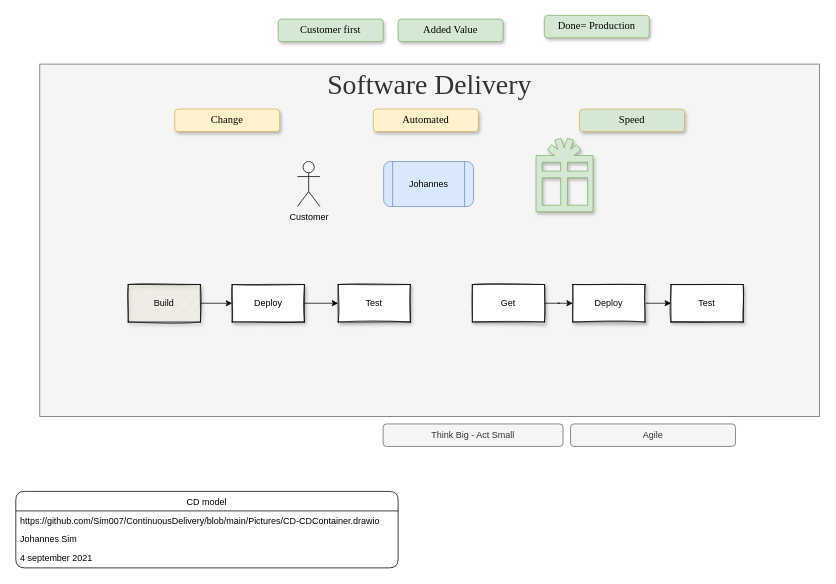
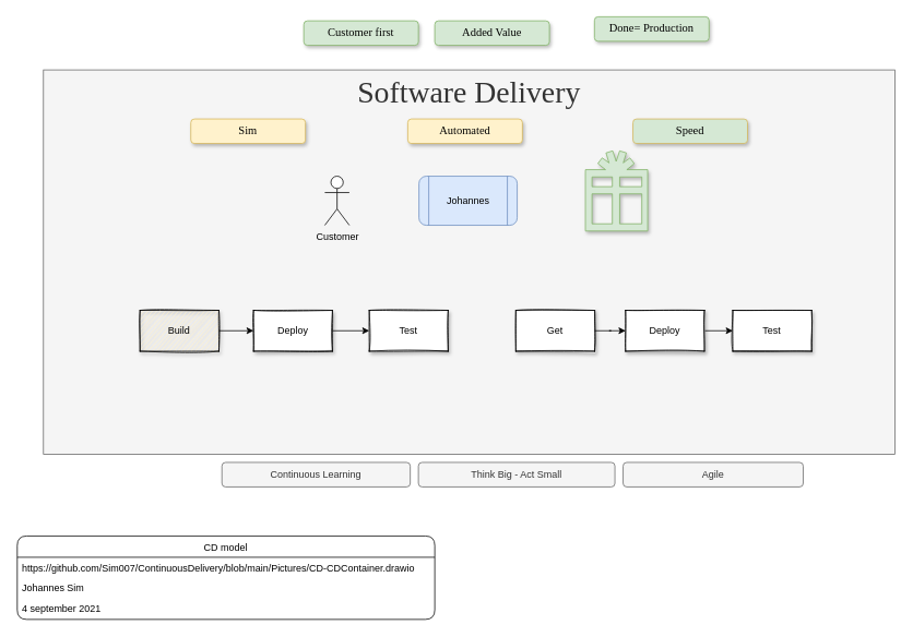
  <mxCell id="0" />
  <mxCell id="1" parent="0" />
  <mxCell id="2" value="Software Delivery" style="rounded=0;whiteSpace=wrap;html=1;container=1;verticalAlign=top;fontSize=37;labelBorderColor=none;fillColor=#f5f5f5;strokeColor=#666666;fontColor=#333333;fontFamily=Verdana;" parent="1" vertex="1"><mxGeometry x="52" y="85" width="1040" height="470" as="geometry"><mxRectangle x="360" y="240" width="50" height="40" as="alternateBounds" /></mxGeometry></mxCell>
  <mxCell id="3" value="Johannes" style="shape=process;whiteSpace=wrap;html=1;backgroundOutline=1;fillColor=#dae8fc;strokeColor=#6c8ebf;rounded=1;" vertex="1" parent="2"><mxGeometry x="458.647" y="130" width="120" height="60" as="geometry" /></mxCell>
  <mxCell id="4" value="Customer" style="shape=umlActor;verticalLabelPosition=bottom;verticalAlign=top;html=1;outlineConnect=0;" vertex="1" parent="2"><mxGeometry x="343.647" y="130" width="30" height="60" as="geometry" /></mxCell>
  <mxCell id="5" value="Speed" style="rounded=1;whiteSpace=wrap;html=1;shadow=1;glass=0;labelBackgroundColor=none;sketch=0;fontFamily=Verdana;fontSize=14;verticalAlign=top;fillColor=#d5e8d4;strokeColor=#d6b656;" vertex="1" parent="2"><mxGeometry x="720" y="60" width="140" height="30" as="geometry" /></mxCell>
  <mxCell id="6" value="Automated" style="rounded=1;whiteSpace=wrap;html=1;shadow=1;glass=0;labelBackgroundColor=none;sketch=0;fontFamily=Verdana;fontSize=14;verticalAlign=top;fillColor=#fff2cc;strokeColor=#d6b656;" vertex="1" parent="2"><mxGeometry x="445" y="60" width="140" height="30" as="geometry" /></mxCell>
  <mxCell id="7" value="" style="shape=mxgraph.signs.travel.present;html=1;pointerEvents=1;fillColor=#d5e8d4;strokeColor=#82b366;verticalLabelPosition=bottom;verticalAlign=top;align=center;rounded=1;glass=0;labelBackgroundColor=none;sketch=0;fontSize=37;noLabel=1;shadow=1;" vertex="1" parent="2"><mxGeometry x="662" y="99" width="76" height="98" as="geometry" /></mxCell>
- <mxCell id="8" value="Change" style="rounded=1;whiteSpace=wrap;html=1;shadow=1;glass=0;labelBackgroundColor=none;sketch=0;fontFamily=Verdana;fontSize=14;verticalAlign=top;fillColor=#fff2cc;strokeColor=#d6b656;" vertex="1" parent="2"><mxGeometry x="180" y="60" width="140" height="30" as="geometry" /></mxCell>
+ <mxCell id="8" value="Sim" style="rounded=1;whiteSpace=wrap;html=1;shadow=1;glass=0;labelBackgroundColor=none;sketch=0;fontFamily=Verdana;fontSize=14;verticalAlign=top;fillColor=#fff2cc;strokeColor=#d6b656;" vertex="1" parent="2"><mxGeometry x="180" y="60" width="140" height="30" as="geometry" /></mxCell>
  <mxCell id="9" value="Build" style="rounded=0;whiteSpace=wrap;html=1;shadow=1;glass=0;sketch=1;fillColor=#fff2cc;" vertex="1" parent="2"><mxGeometry x="118" y="294" width="96.35" height="50" as="geometry" /></mxCell>
  <mxCell id="10" style="edgeStyle=orthogonalEdgeStyle;rounded=0;orthogonalLoop=1;jettySize=auto;html=1;exitX=1;exitY=0.5;exitDx=0;exitDy=0;entryX=0;entryY=0.5;entryDx=0;entryDy=0;" edge="1" parent="2" source="11" target="13"><mxGeometry relative="1" as="geometry" /></mxCell>
  <mxCell id="11" value="Deploy" style="rounded=0;whiteSpace=wrap;html=1;shadow=1;glass=0;sketch=1;" vertex="1" parent="2"><mxGeometry x="256.65" y="294" width="96.35" height="50" as="geometry" /></mxCell>
  <mxCell id="12" style="edgeStyle=orthogonalEdgeStyle;rounded=0;orthogonalLoop=1;jettySize=auto;html=1;exitX=1;exitY=0.5;exitDx=0;exitDy=0;entryX=0;entryY=0.5;entryDx=0;entryDy=0;" edge="1" parent="2" source="9" target="11"><mxGeometry relative="1" as="geometry" /></mxCell>
  <mxCell id="13" value="Test" style="rounded=0;whiteSpace=wrap;html=1;shadow=1;glass=0;sketch=1;" vertex="1" parent="2"><mxGeometry x="398.0" y="294" width="96.35" height="50" as="geometry" /></mxCell>
  <mxCell id="14" value="Get" style="rounded=0;whiteSpace=wrap;html=1;shadow=1;glass=0;sketch=1;" vertex="1" parent="2"><mxGeometry x="577" y="294" width="96.35" height="50" as="geometry" /></mxCell>
+ <mxCell id="15" value="Continuous Learning" style="rounded=1;whiteSpace=wrap;html=1;fillColor=#f5f5f5;strokeColor=#666666;fontColor=#333333;" parent="1" vertex="1"><mxGeometry x="270" y="565" width="230" height="30" as="geometry" /></mxCell>
  <mxCell id="16" value="Customer first" style="rounded=1;whiteSpace=wrap;html=1;shadow=1;glass=0;labelBackgroundColor=none;sketch=0;fontFamily=Verdana;fontSize=14;verticalAlign=top;fillColor=#d5e8d4;strokeColor=#82b366;" parent="1" vertex="1"><mxGeometry x="370" y="25" width="140" height="30" as="geometry" /></mxCell>
  <mxCell id="17" value="Done= Production" style="rounded=1;whiteSpace=wrap;html=1;shadow=1;glass=0;labelBackgroundColor=none;sketch=0;fontFamily=Verdana;fontSize=14;verticalAlign=top;fillColor=#d5e8d4;strokeColor=#82b366;" parent="1" vertex="1"><mxGeometry x="725" y="20" width="140" height="30" as="geometry" /></mxCell>
  <mxCell id="18" value="Think Big - Act Small" style="rounded=1;whiteSpace=wrap;html=1;fillColor=#f5f5f5;strokeColor=#666666;fontColor=#333333;" parent="1" vertex="1"><mxGeometry x="510" y="565" width="240" height="30" as="geometry" /></mxCell>
  <mxCell id="19" value="Agile" style="rounded=1;whiteSpace=wrap;html=1;fillColor=#f5f5f5;strokeColor=#666666;fontColor=#333333;" parent="1" vertex="1"><mxGeometry x="760" y="565" width="220" height="30" as="geometry" /></mxCell>
  <mxCell id="20" value="Added Value" style="rounded=1;whiteSpace=wrap;html=1;shadow=1;glass=0;labelBackgroundColor=none;sketch=0;fontFamily=Verdana;fontSize=14;verticalAlign=top;fillColor=#d5e8d4;strokeColor=#82b366;" parent="1" vertex="1"><mxGeometry x="530" y="25" width="140" height="30" as="geometry" /></mxCell>
  <mxCell id="21" value="CD model" style="swimlane;fontStyle=0;childLayout=stackLayout;horizontal=1;startSize=26;horizontalStack=0;resizeParent=1;resizeParentMax=0;resizeLast=0;collapsible=1;marginBottom=0;rounded=1;shadow=0;glass=0;sketch=0;" parent="1" vertex="1"><mxGeometry x="20" y="655" width="510" height="102" as="geometry" /></mxCell>
  <mxCell id="22" value="https://github.com/Sim007/ContinuousDelivery/blob/main/Pictures/CD-CDContainer.drawio" style="text;strokeColor=none;fillColor=none;align=left;verticalAlign=top;spacingLeft=4;spacingRight=4;overflow=hidden;rotatable=0;points=[[0,0.5],[1,0.5]];portConstraint=eastwest;" parent="21" vertex="1"><mxGeometry y="26" width="510" height="24" as="geometry" /></mxCell>
  <mxCell id="23" value="Johannes Sim" style="text;strokeColor=none;fillColor=none;align=left;verticalAlign=top;spacingLeft=4;spacingRight=4;overflow=hidden;rotatable=0;points=[[0,0.5],[1,0.5]];portConstraint=eastwest;" parent="21" vertex="1"><mxGeometry y="50" width="510" height="26" as="geometry" /></mxCell>
  <mxCell id="24" value="4 september 2021" style="text;strokeColor=none;fillColor=none;align=left;verticalAlign=top;spacingLeft=4;spacingRight=4;overflow=hidden;rotatable=0;points=[[0,0.5],[1,0.5]];portConstraint=eastwest;" parent="21" vertex="1"><mxGeometry y="76" width="510" height="26" as="geometry" /></mxCell>
  <mxCell id="25" style="edgeStyle=orthogonalEdgeStyle;rounded=0;orthogonalLoop=1;jettySize=auto;html=1;exitX=1;exitY=0.5;exitDx=0;exitDy=0;entryX=0;entryY=0.5;entryDx=0;entryDy=0;" edge="1" parent="1" source="26" target="27"><mxGeometry relative="1" as="geometry" /></mxCell>
  <mxCell id="26" value="Deploy" style="rounded=0;whiteSpace=wrap;html=1;shadow=1;glass=0;sketch=1;" vertex="1" parent="1"><mxGeometry x="763" y="379" width="96.35" height="50" as="geometry" /></mxCell>
  <mxCell id="27" value="Test" style="rounded=0;whiteSpace=wrap;html=1;shadow=1;glass=0;sketch=1;" vertex="1" parent="1"><mxGeometry x="894" y="379" width="96.35" height="50" as="geometry" /></mxCell>
  <mxCell id="28" style="edgeStyle=orthogonalEdgeStyle;rounded=0;orthogonalLoop=1;jettySize=auto;html=1;exitX=1;exitY=0.5;exitDx=0;exitDy=0;" edge="1" parent="1" source="14" target="26"><mxGeometry relative="1" as="geometry" /></mxCell>
